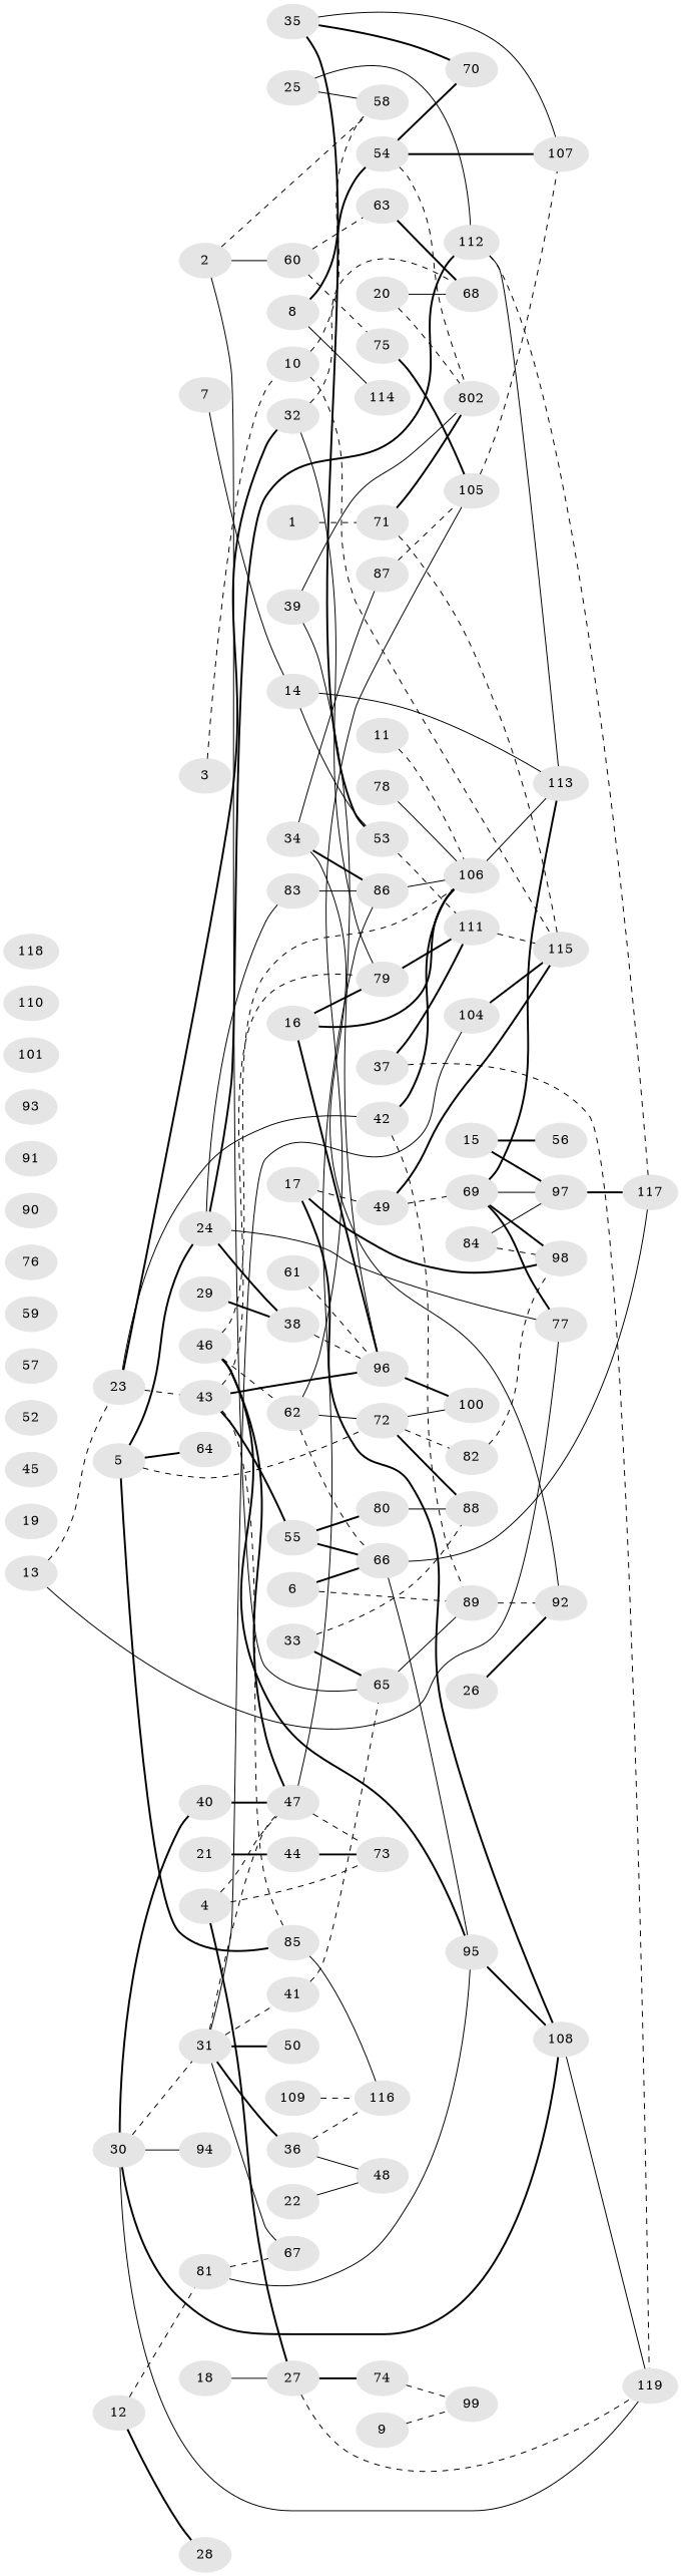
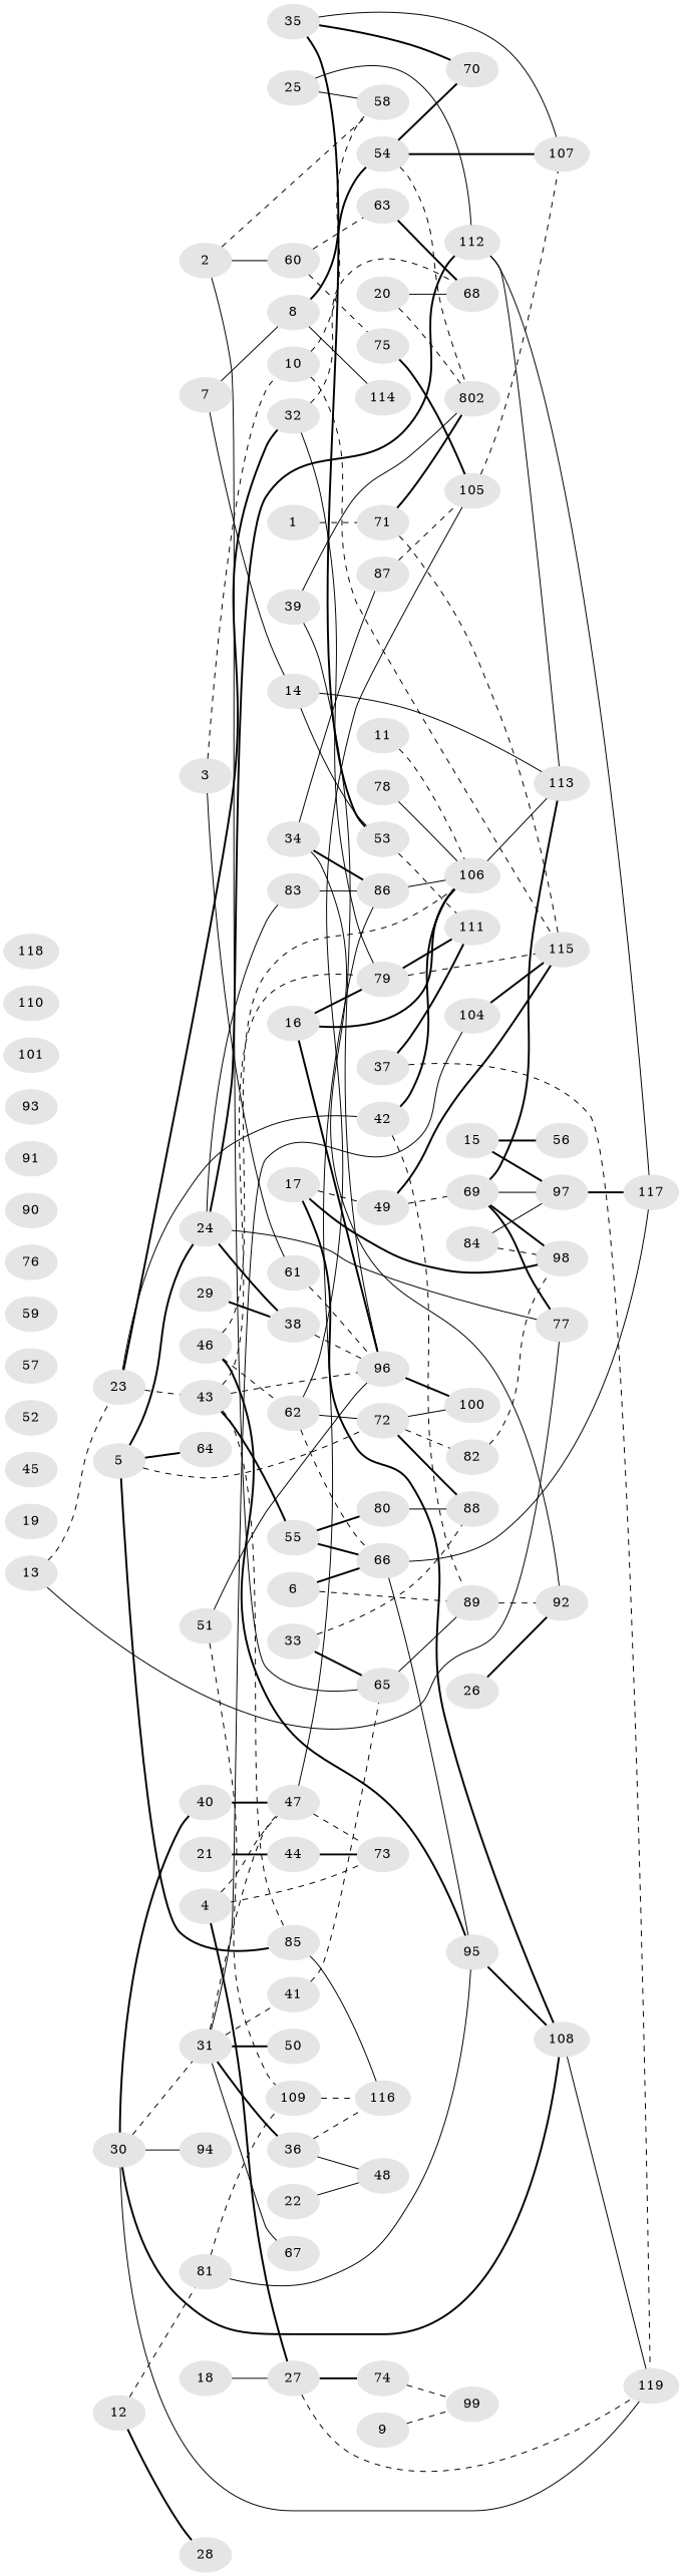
  graph {
    rankdir=LR
    node [color=gray90 style=filled]
    edge [style=dashed]
    1
    71
    115
    n4 [label=802]
    2
    58
    60
    65
    63
    75
    89
    3
    10
    61
    96
    4
    27
    47
    73
    74
    119
    86
    5
    24
    64
    72
    85
    77
    38
    83
    112
    88
    82
    100
    116
    6
    66
    95
    117
    92
    7
    8
    14
    54
    114
    53
    113
    70
    107
    9
    99
    11
    106
    12
    28
    81
    109
    13
    23
    32
    42
    43
    111
    15
    56
    97
    16
    79
    17
    49
    98
    108
    69
    18
    19
    20
    68
    21
    44
    22
    48
    55
    25
    26
    29
    30
    31
    40
    94
    36
    41
    50
    67
    104
    33
    34
    87
    105
    35
    37
    39
    80
    45
    46
    62
+   51
    52
    57
    59
    76
    78
    84
    90
    91
    93
    101
    110
    118
    1 -- 71
    71 -- 115
    71 -- n4 [style=bold]
    2 -- 58
    2 -- 60 [style=solid]
    2 -- 65 [style=solid]
    60 -- 63
    60 -- 75
    65 -- 89 [style=solid]
    63 -- 68 [style=bold]
    75 -- 105 [style=bold]
    89 -- 92
    3 -- 10
+   3 -- 61 [style=solid]
    10 -- 115
    10 -- 58
    61 -- 96
    96 -- 100 [style=bold]
    4 -- 27 [style=bold]
    4 -- 47
    4 -- 73
    27 -- 74 [style=bold]
    27 -- 119
    47 -- 73
    47 -- 86 [style=solid]
    74 -- 99
    86 -- 106 [style=solid]
    5 -- 24 [style=bold]
    5 -- 64 [style=bold]
    5 -- 72
    5 -- 85 [style=bold]
    24 -- 77 [style=solid]
    24 -- 38 [style=bold]
    24 -- 83 [style=solid]
    24 -- 112 [style=bold]
    72 -- 88 [style=bold]
    72 -- 82
    72 -- 100 [style=solid]
    85 -- 116 [style=solid]
    38 -- 96
    83 -- 86 [style=solid]
-   112 -- 117
+   112 -- 117 [style=solid]
    112 -- 113 [style=solid]
    82 -- 98
    6 -- 89
    6 -- 66 [style=bold]
    66 -- 95 [style=solid]
    66 -- 117 [style=solid]
    95 -- 108 [style=bold]
+   7 -- 8 [style=solid]
    7 -- 14 [style=solid]
    8 -- 54 [style=bold]
    8 -- 114 [style=solid]
    14 -- 53 [style=solid]
    14 -- 113 [style=solid]
    54 -- n4
    54 -- 70 [style=bold]
    54 -- 107 [style=bold]
    53 -- 111
    9 -- 99
    11 -- 106
    106 -- 113 [style=solid]
    12 -- 28 [style=bold]
    12 -- 81
    81 -- 95 [style=solid]
-   81 -- 67
+   81 -- 109
    109 -- 116
    13 -- 77 [style=solid]
    13 -- 23
    23 -- 32 [style=bold]
    23 -- 42 [style=solid]
    23 -- 43
    32 -- 79 [style=solid]
    32 -- 68
    42 -- 89
    42 -- 106 [style=bold]
-   43 -- 96 [style=bold]
+   43 -- 96
    43 -- 85
    43 -- 79
    43 -- 55 [style=bold]
-   111 -- 115
+   79 -- 115
    15 -- 56 [style=bold]
    15 -- 97 [style=bold]
    97 -- 117 [style=bold]
    16 -- 96 [style=bold]
    16 -- 106 [style=bold]
    16 -- 79 [style=bold]
    79 -- 111 [style=bold]
    17 -- 49
    17 -- 98 [style=bold]
    17 -- 108 [style=bold]
    49 -- 115 [style=bold]
    49 -- 69
    108 -- 119 [style=solid]
    69 -- 77 [style=bold]
    69 -- 113 [style=bold]
    69 -- 97 [style=solid]
    69 -- 98 [style=bold]
    18 -- 27 [style=solid]
    20 -- n4
    20 -- 68 [style=solid]
    21 -- 44 [style=bold]
    44 -- 73 [style=bold]
    22 -- 48 [style=solid]
    55 -- 66 [style=bold]
    55 -- 80 [style=bold]
    25 -- 58 [style=solid]
    25 -- 112 [style=solid]
    26 -- 92 [style=bold]
    29 -- 38 [style=bold]
    30 -- 119 [style=solid]
    30 -- 108 [style=bold]
    30 -- 31
    30 -- 40 [style=bold]
    30 -- 94 [style=solid]
    31 -- 47
    31 -- 36 [style=bold]
    31 -- 41
    31 -- 50 [style=bold]
    31 -- 67 [style=solid]
    31 -- 104 [style=solid]
    40 -- 47 [style=bold]
    36 -- 116
    36 -- 48 [style=solid]
    41 -- 65
    104 -- 115 [style=bold]
    33 -- 65 [style=bold]
    33 -- 88
    34 -- 86 [style=bold]
    34 -- 92 [style=solid]
    34 -- 87 [style=solid]
    87 -- 105
    105 -- 107
    35 -- 53 [style=bold]
    35 -- 70 [style=bold]
    35 -- 107 [style=solid]
    37 -- 119
    37 -- 111 [style=bold]
    39 -- n4 [style=solid]
    39 -- 96 [style=solid]
    80 -- 88 [style=solid]
-   46 -- 47 [style=bold]
    46 -- 95 [style=bold]
    46 -- 106
    46 -- 62
    62 -- 72 [style=solid]
    62 -- 66
    62 -- 105 [style=solid]
+   51 -- 96 [style=solid]
+   51 -- 109
    78 -- 106 [style=solid]
    84 -- 97 [style=solid]
    84 -- 98
  }
